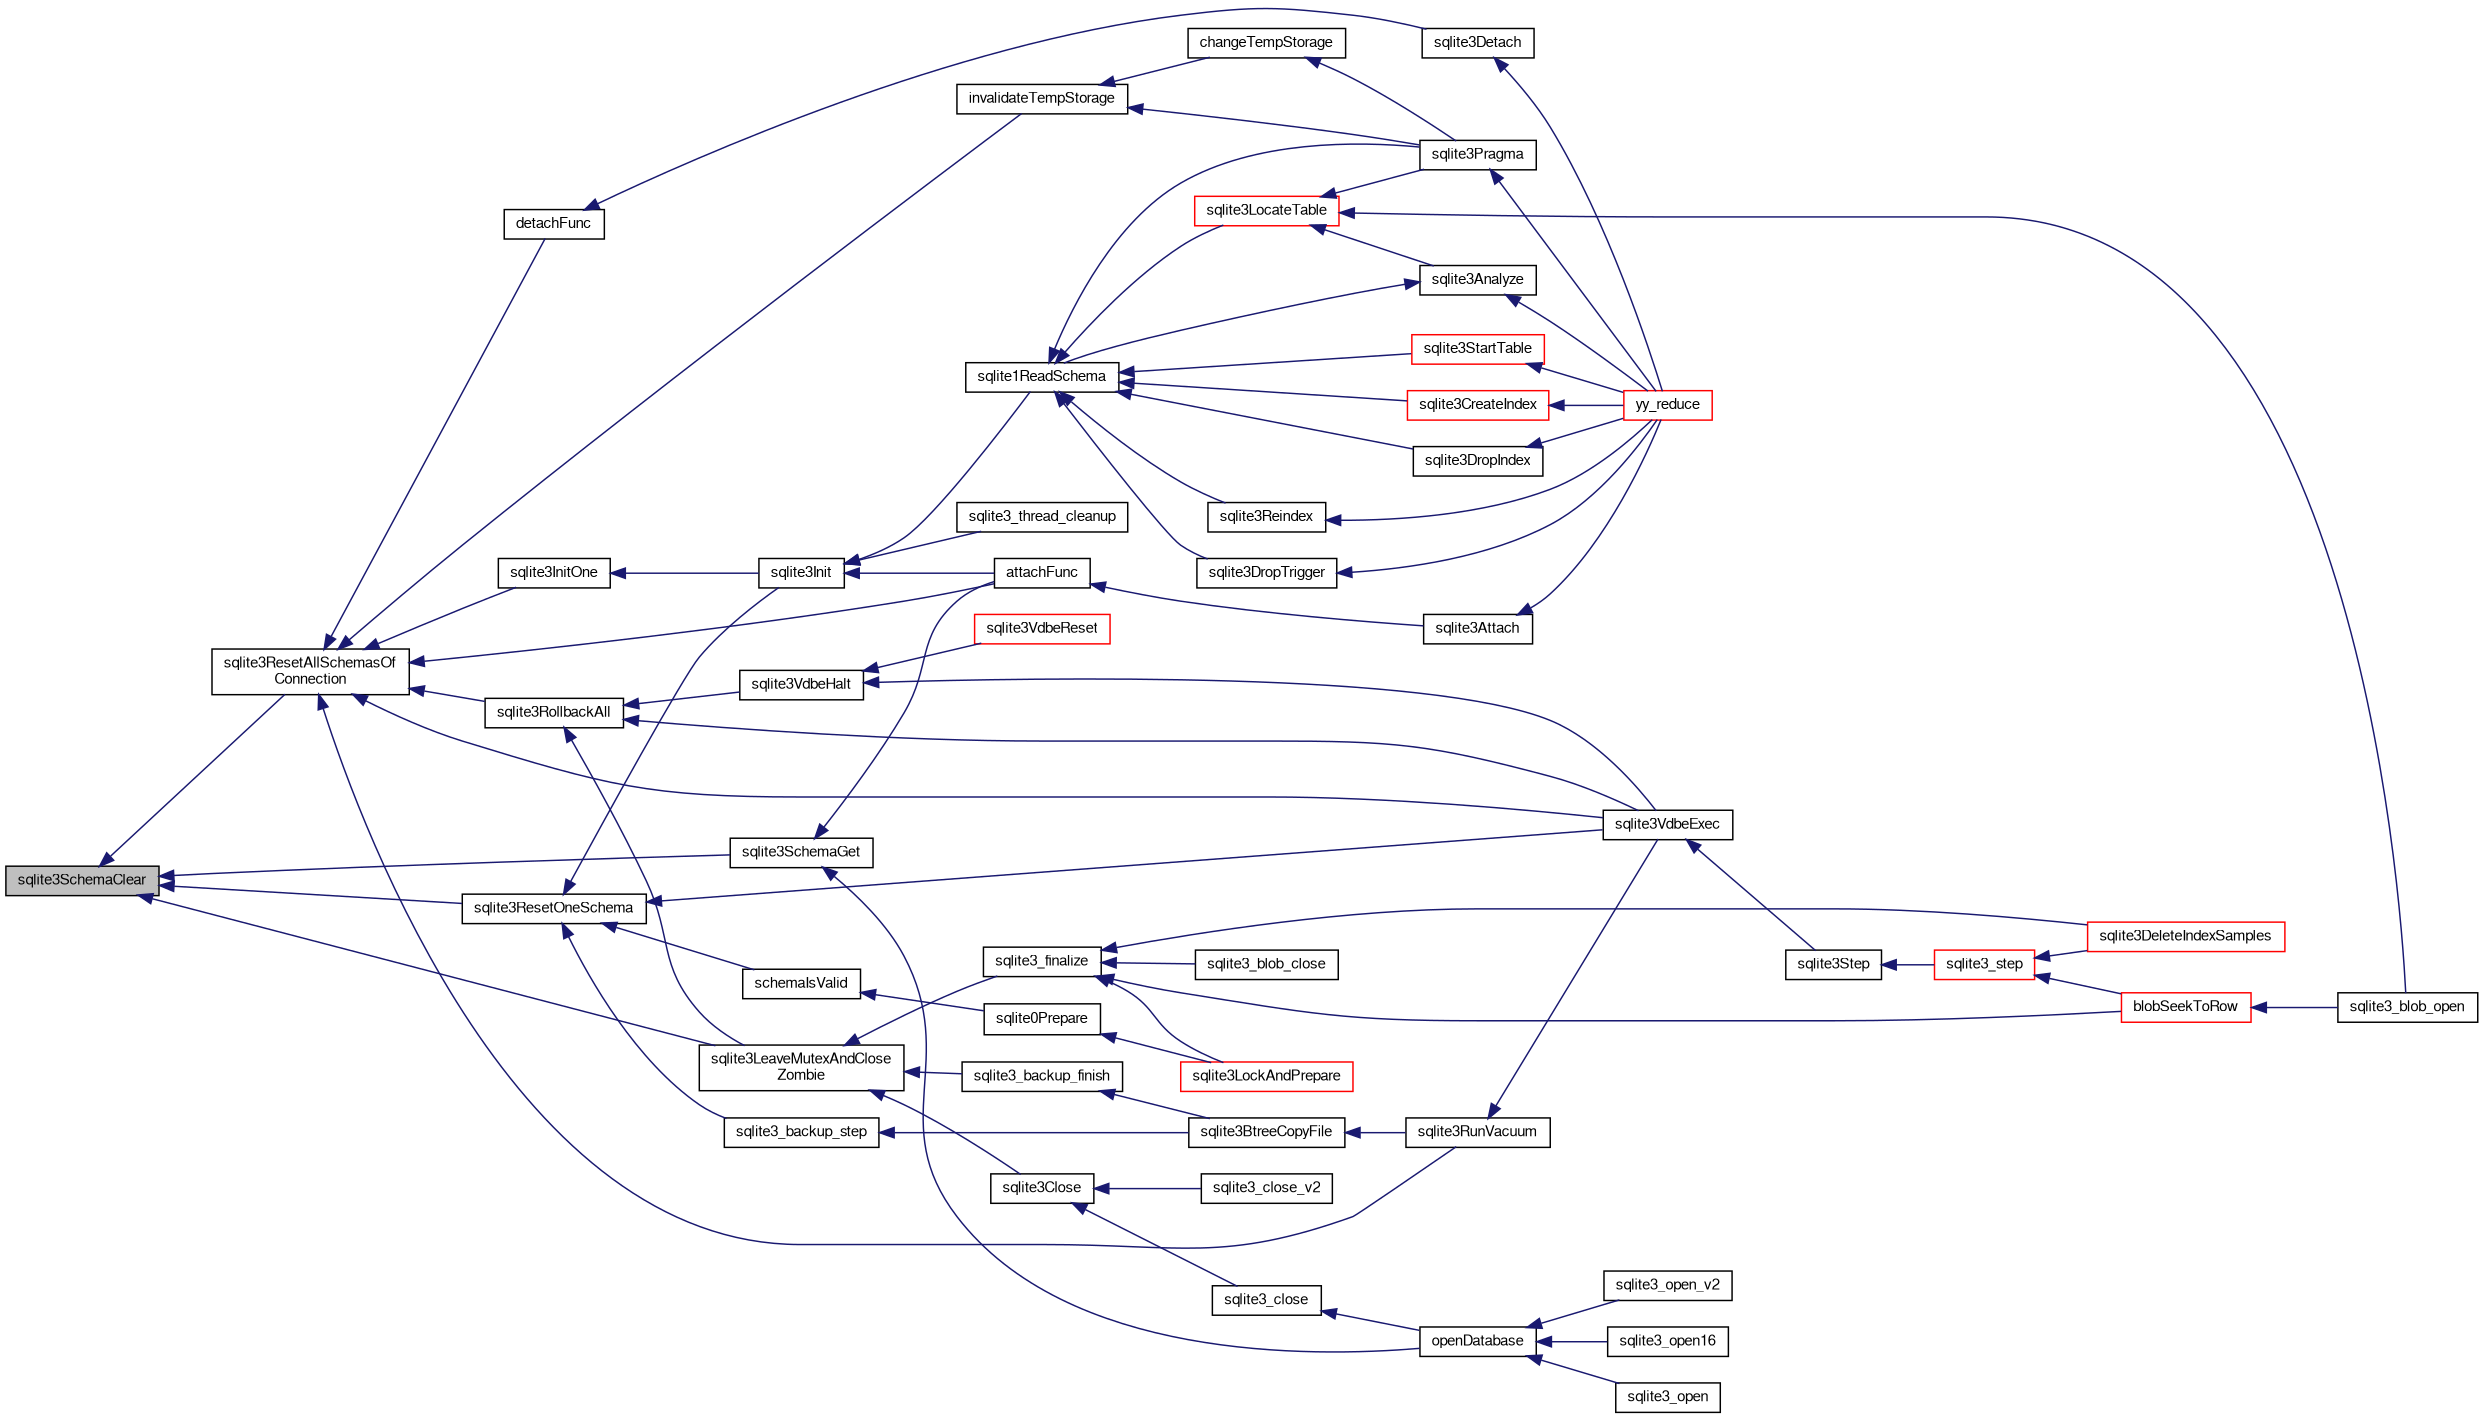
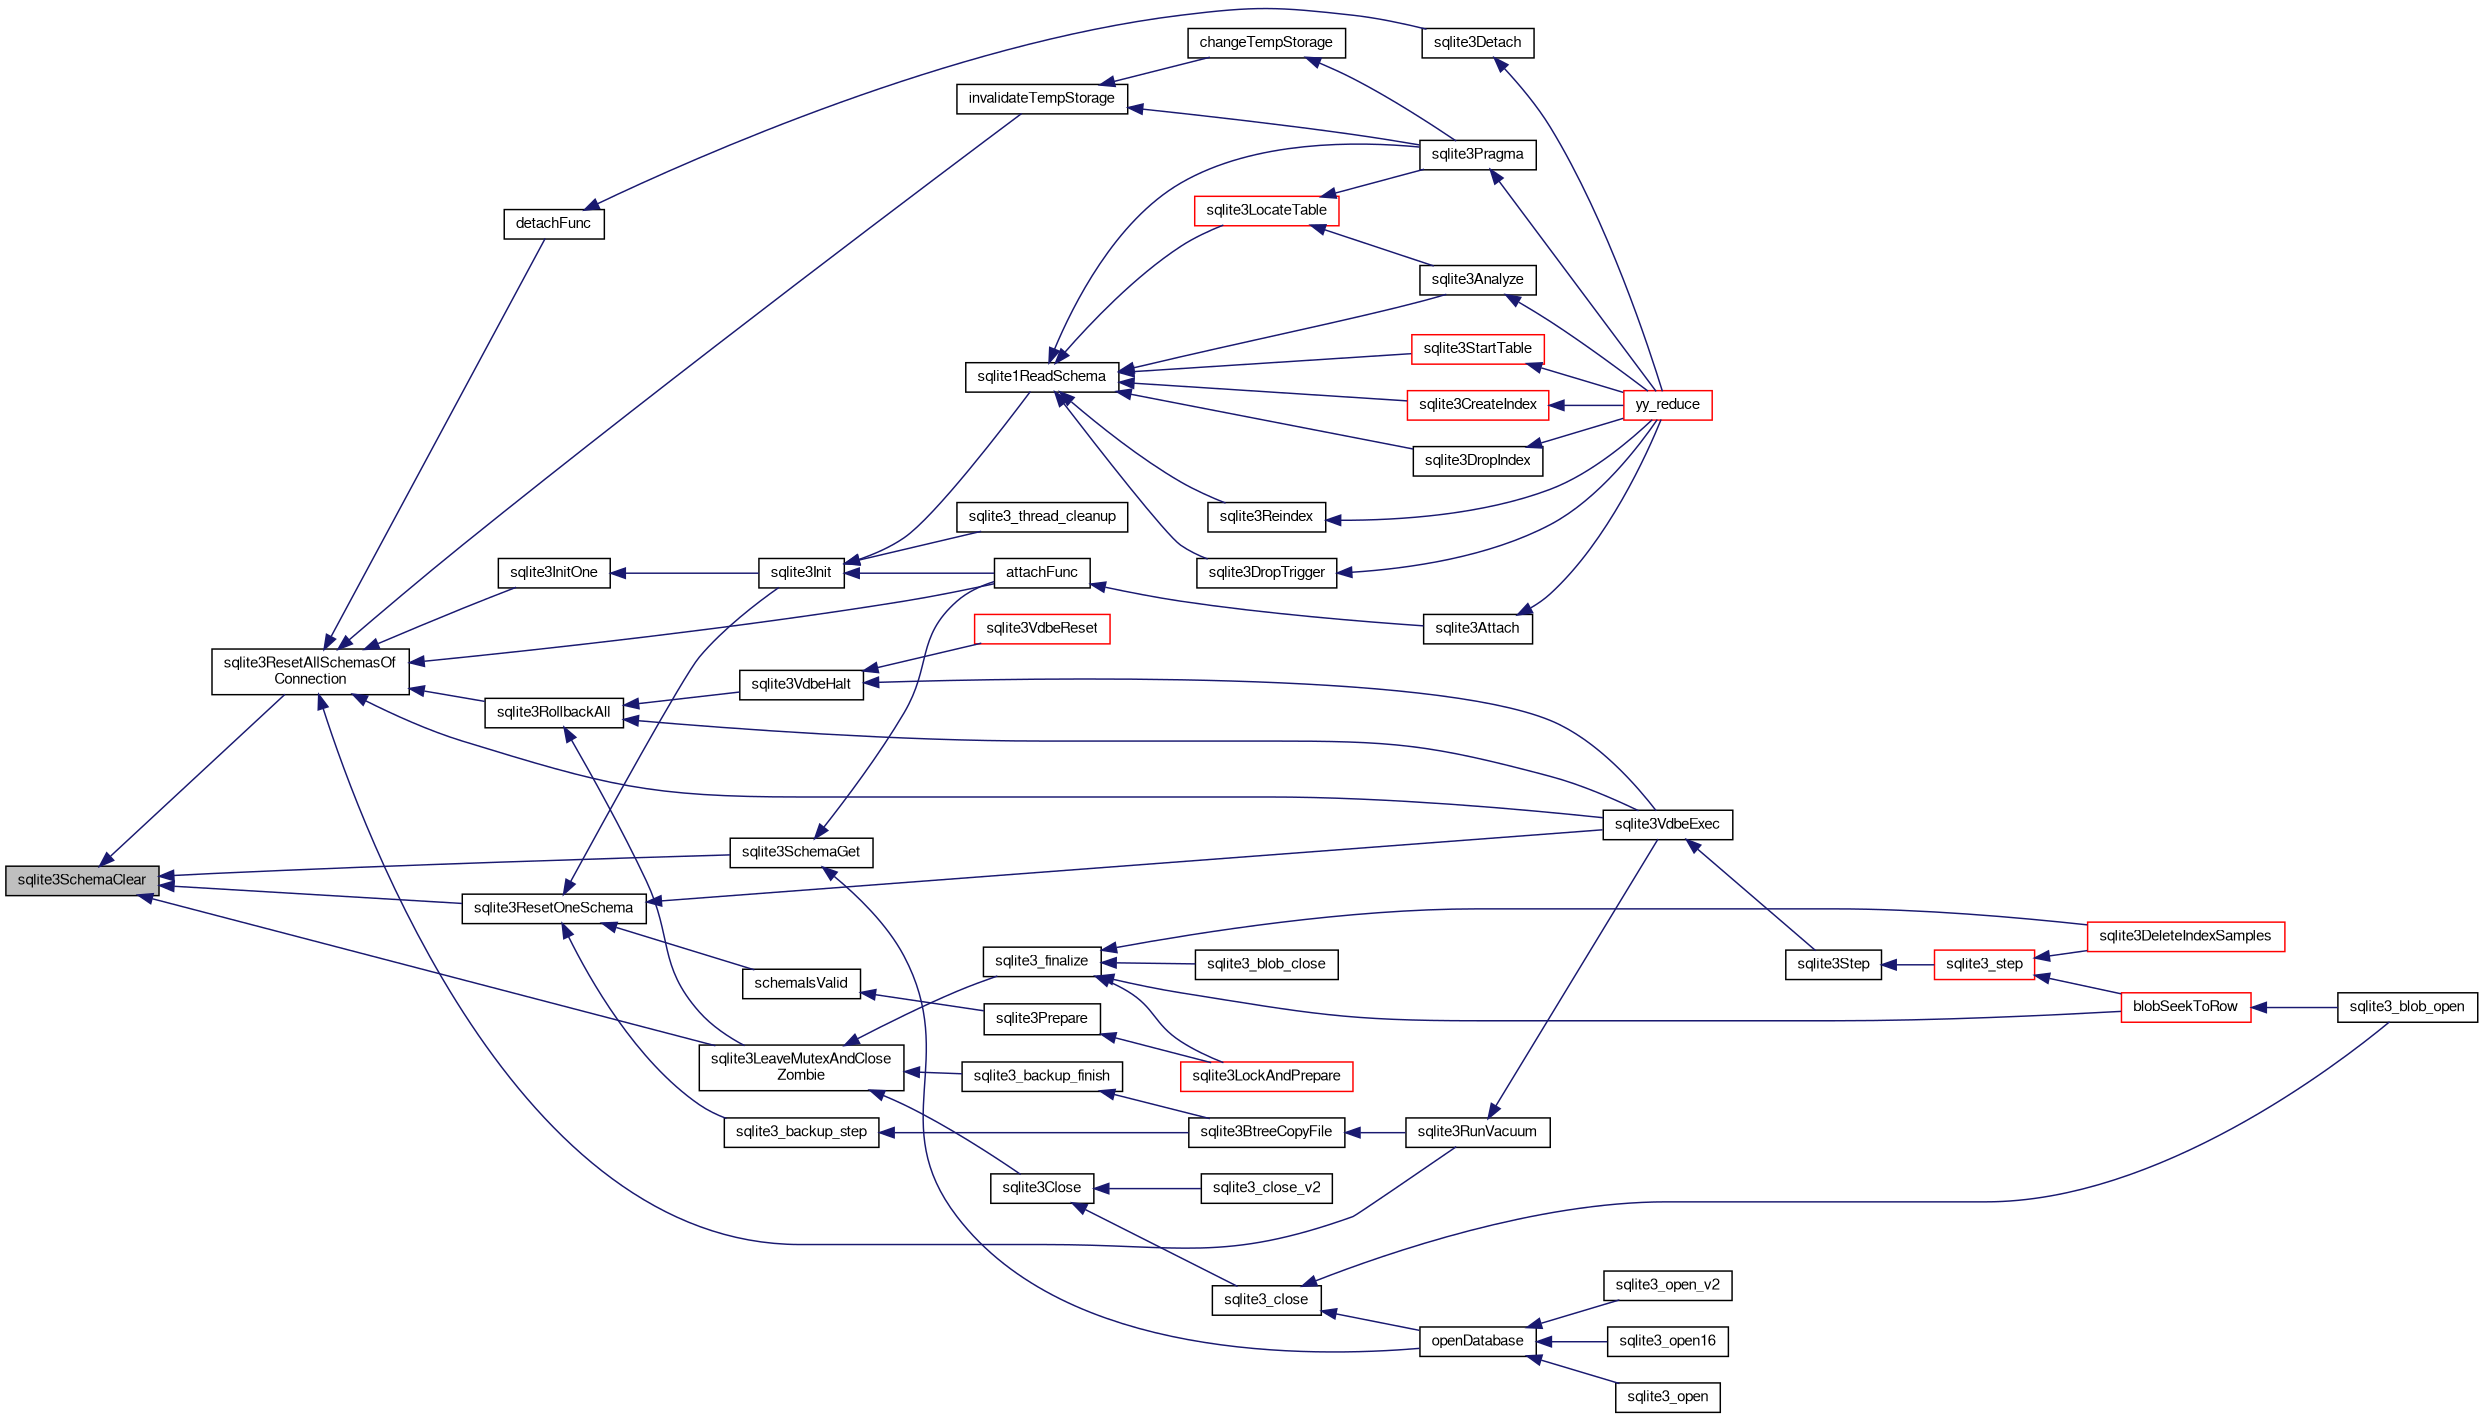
  digraph {
    rankdir=LR
    node [color=black fillcolor=white fontname=FreeSans fontsize=10 shape=record style=filled]
    edge [color=midnightblue dir=back fontname=FreeSans fontsize=10 labelfontname=FreeSans labelfontsize=10 style=solid]
    n1 [fillcolor=grey75 fontcolor=black height=0.2 label=sqlite3SchemaClear width=0.4]
    n2 [height=0.2 label=sqlite3ResetOneSchema width=0.4]
    n3 [height=0.2 label="sqlite3ResetAllSchemasOf\lConnection" width=0.4]
    n4 [height=0.2 label="sqlite3LeaveMutexAndClose\lZombie" width=0.4]
    n5 [height=0.2 label=sqlite3SchemaGet width=0.4]
    n6 [height=0.2 label=sqlite3VdbeExec width=0.4]
    n7 [height=0.2 label=sqlite3Init width=0.4]
    n8 [height=0.2 label=schemaIsValid width=0.4]
    n9 [height=0.2 label=sqlite3_backup_step width=0.4]
    n10 [height=0.2 label=attachFunc width=0.4]
    n11 [height=0.2 label=sqlite3RunVacuum width=0.4]
    n12 [height=0.2 label=detachFunc width=0.4]
    n13 [height=0.2 label=invalidateTempStorage width=0.4]
    n14 [height=0.2 label=sqlite3InitOne width=0.4]
    n15 [height=0.2 label=sqlite3RollbackAll width=0.4]
    n16 [height=0.2 label=sqlite3_backup_finish width=0.4]
    n17 [height=0.2 label=sqlite3_finalize width=0.4]
    n18 [height=0.2 label=sqlite3Close width=0.4]
    n19 [height=0.2 label=openDatabase width=0.4]
    n20 [height=0.2 label=sqlite3Step width=0.4]
    n21 [height=0.2 label=sqlite1ReadSchema width=0.4]
    n22 [height=0.2 label=sqlite3_thread_cleanup width=0.4]
-   n23 [height=0.2 label=sqlite0Prepare width=0.4]
+   n23 [height=0.2 label=sqlite3Prepare width=0.4]
    n24 [color=red height=0.2 label=sqlite3_step width=0.4]
    n25 [color=red height=0.2 label=blobSeekToRow width=0.4]
    n26 [color=red height=0.2 label=sqlite3DeleteIndexSamples width=0.4]
    n27 [height=0.2 label=sqlite3_blob_open width=0.4]
    n28 [height=0.2 label=sqlite3Attach width=0.4]
    n29 [height=0.2 label=sqlite3Analyze width=0.4]
    n30 [color=red height=0.2 label=sqlite3LocateTable width=0.4]
    n31 [height=0.2 label=sqlite3Pragma width=0.4]
    n32 [color=red height=0.2 label=sqlite3StartTable width=0.4]
    n33 [color=red height=0.2 label=sqlite3CreateIndex width=0.4]
    n34 [height=0.2 label=sqlite3DropIndex width=0.4]
    n35 [height=0.2 label=sqlite3Reindex width=0.4]
    n36 [height=0.2 label=sqlite3DropTrigger width=0.4]
    n37 [color=red height=0.2 label=yy_reduce width=0.4]
    n38 [color=red height=0.2 label=sqlite3LockAndPrepare width=0.4]
    n39 [height=0.2 label=sqlite3BtreeCopyFile width=0.4]
    n40 [height=0.2 label=sqlite3Detach width=0.4]
    n41 [height=0.2 label=changeTempStorage width=0.4]
    n42 [height=0.2 label=sqlite3VdbeHalt width=0.4]
    n43 [color=red height=0.2 label=sqlite3VdbeReset width=0.4]
    n44 [height=0.2 label=sqlite3_blob_close width=0.4]
    n45 [height=0.2 label=sqlite3_close width=0.4]
    n46 [height=0.2 label=sqlite3_close_v2 width=0.4]
    n47 [height=0.2 label=sqlite3_open width=0.4]
    n48 [height=0.2 label=sqlite3_open_v2 width=0.4]
    n49 [height=0.2 label=sqlite3_open16 width=0.4]
    n1 -> n2
    n1 -> n3
    n1 -> n4
    n1 -> n5
    n2 -> n6
    n2 -> n7
    n2 -> n8
    n2 -> n9
    n3 -> n6
    n3 -> n10
    n3 -> n11
    n3 -> n12
    n3 -> n13
    n3 -> n14
    n3 -> n15
    n4 -> n16
    n4 -> n17
    n4 -> n18
    n5 -> n10
    n5 -> n19
    n6 -> n20
    n7 -> n10
    n7 -> n21
    n7 -> n22
    n8 -> n23
    n9 -> n39
    n10 -> n28
    n11 -> n6
    n12 -> n40
    n13 -> n31
    n13 -> n41
    n14 -> n7
    n15 -> n4
    n15 -> n6
    n15 -> n42
    n16 -> n39
    n17 -> n25
    n17 -> n26
    n17 -> n38
    n17 -> n44
    n18 -> n45
    n18 -> n46
    n19 -> n47
    n19 -> n48
    n19 -> n49
    n20 -> n24
-   n29 -> n21
+   n21 -> n29
    n21 -> n30
    n21 -> n31
    n21 -> n32
    n21 -> n33
    n21 -> n34
    n21 -> n35
    n21 -> n36
    n23 -> n38
    n24 -> n25
    n24 -> n26
    n25 -> n27
    n28 -> n37
    n29 -> n37
-   n30 -> n27
+   n45 -> n27
    n30 -> n29
    n30 -> n31
    n31 -> n37
    n32 -> n37
    n33 -> n37
    n34 -> n37
    n35 -> n37
    n36 -> n37
    n39 -> n11
    n40 -> n37
    n41 -> n31
    n42 -> n6
    n42 -> n43
    n45 -> n19
  }
